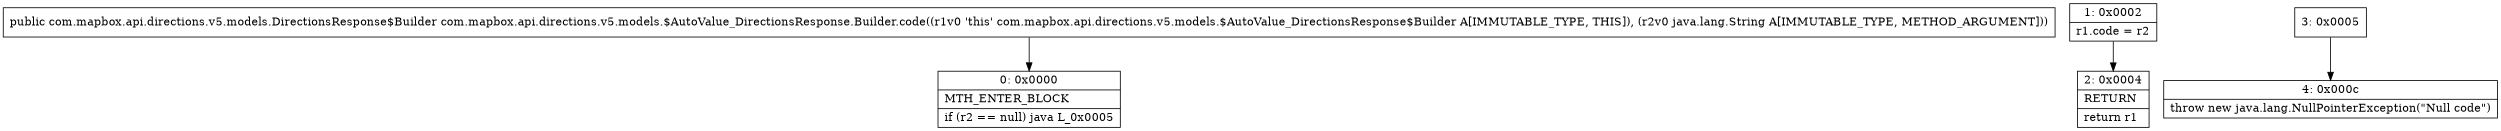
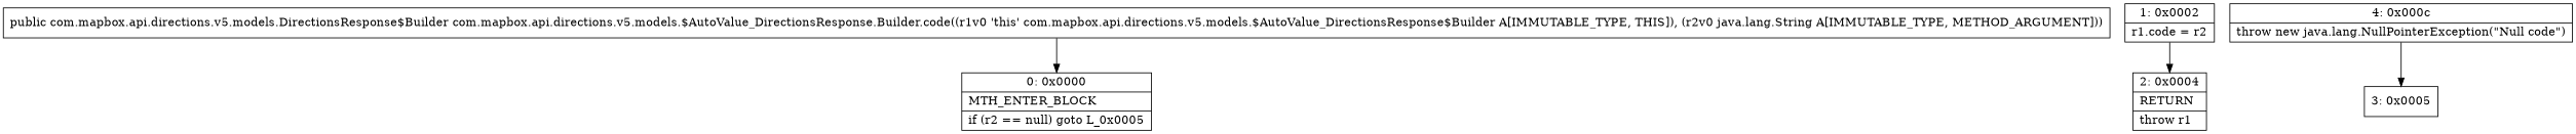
  digraph {
    node [shape=record]
-   n1 [label="{0\:\ 0x0000|MTH_ENTER_BLOCK\l|if (r2 == null) java L_0x0005\l}"]
+   n1 [label="{0\:\ 0x0000|MTH_ENTER_BLOCK\l|if (r2 == null) goto L_0x0005\l}"]
    n2 [label="{1\:\ 0x0002|r1.code = r2\l}"]
-   n3 [label="{2\:\ 0x0004|RETURN\l|return r1\l}"]
+   n3 [label="{2\:\ 0x0004|RETURN\l|throw r1\l}"]
    n4 [label="{3\:\ 0x0005}"]
    n5 [label="{4\:\ 0x000c|throw new java.lang.NullPointerException(\"Null code\")\l}"]
    n6 [label="{public com.mapbox.api.directions.v5.models.DirectionsResponse$Builder com.mapbox.api.directions.v5.models.$AutoValue_DirectionsResponse.Builder.code((r1v0 'this' com.mapbox.api.directions.v5.models.$AutoValue_DirectionsResponse$Builder A[IMMUTABLE_TYPE, THIS]), (r2v0 java.lang.String A[IMMUTABLE_TYPE, METHOD_ARGUMENT])) }"]
    n2 -> n3
-   n4 -> n5
+   n5 -> n4
    n6 -> n1
  }
